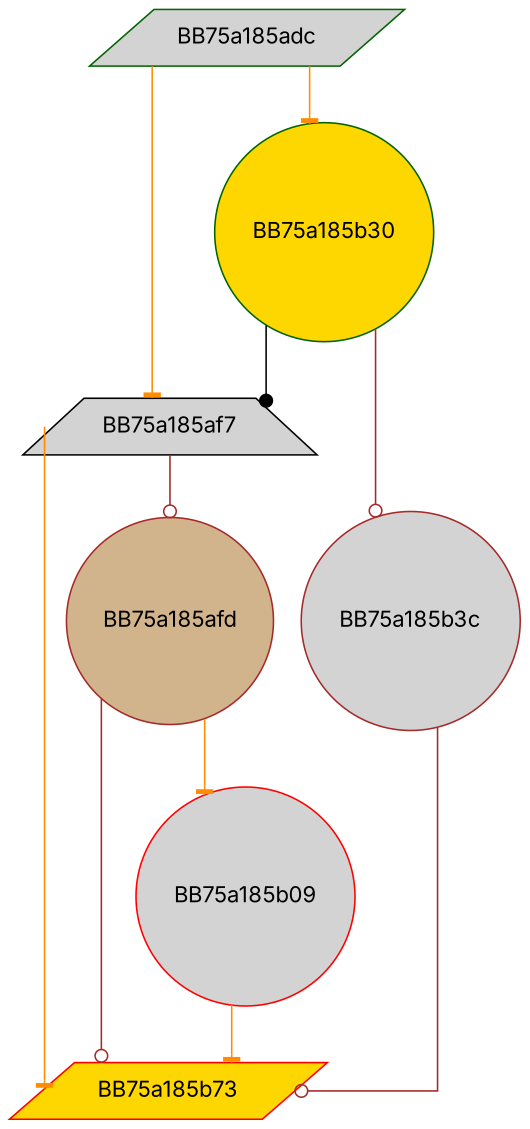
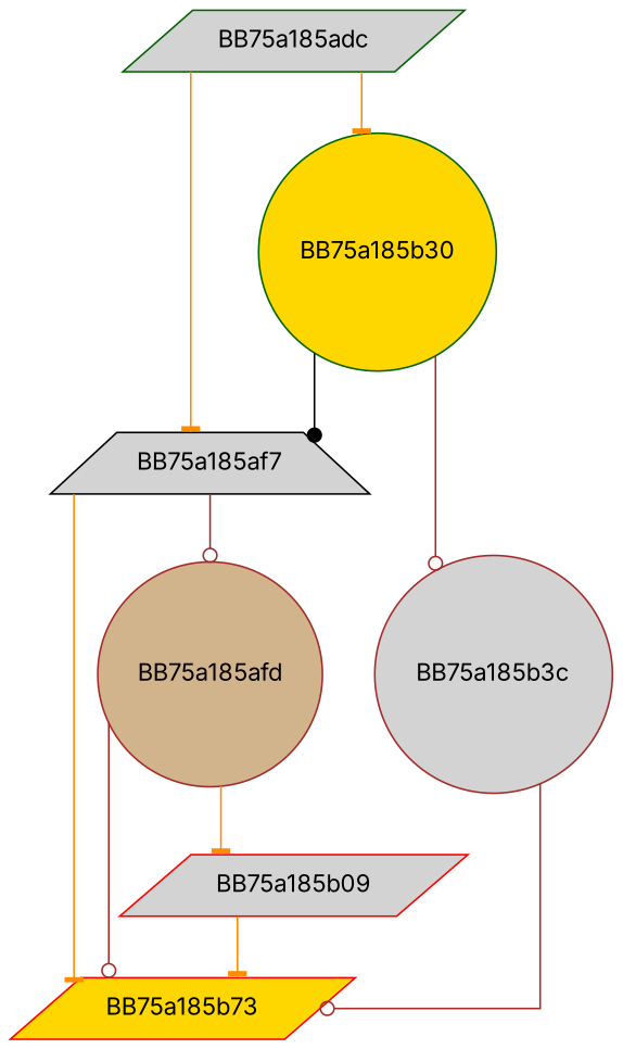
  digraph {
    fontname=Inter
    splines=ortho
    node [color=darkgreen fillcolor=lightgrey fontname=Inter shape=circle style=filled]
    edge [arrowhead=tee color=darkorange fontname=Inter]
    BB75a185adc [shape=parallelogram]
    BB75a185b30 [fillcolor=gold]
    BB75a185af7 [color=black shape=trapezium]
    BB75a185b3c [color=brown]
    BB75a185b73 [color=red fillcolor=gold shape=parallelogram]
    BB75a185afd [color=brown fillcolor=tan]
-   BB75a185b09 [color=red]
+   BB75a185b09 [color=red shape=parallelogram]
    BB75a185adc -> BB75a185b30
    BB75a185adc -> BB75a185af7
    BB75a185b30 -> BB75a185af7 [arrowhead=dot color=black]
    BB75a185b30 -> BB75a185b3c [arrowhead=odot color=brown]
    BB75a185af7 -> BB75a185b73
    BB75a185af7 -> BB75a185afd [arrowhead=odot color=brown]
    BB75a185b3c -> BB75a185b73 [arrowhead=odot color=brown]
    BB75a185afd -> BB75a185b73 [arrowhead=odot color=brown]
    BB75a185afd -> BB75a185b09
    BB75a185b09 -> BB75a185b73
  }
